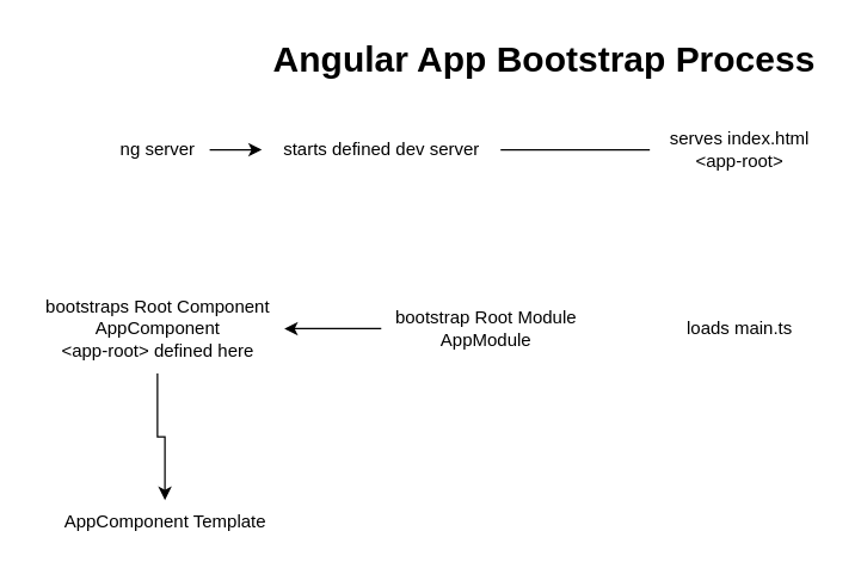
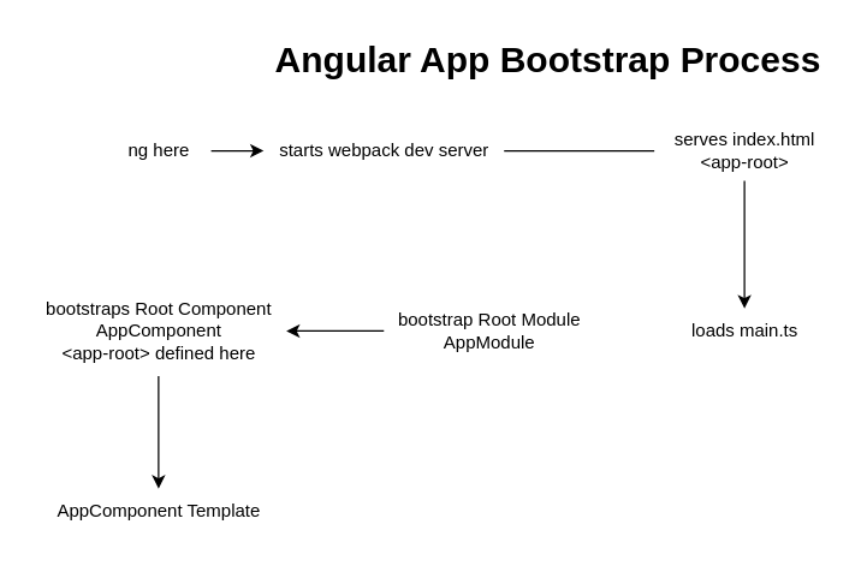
  <mxCell id="0" />
  <mxCell id="1" parent="0" />
  <mxCell id="2" value="" style="edgeStyle=orthogonalEdgeStyle;rounded=0;orthogonalLoop=1;jettySize=auto;html=1;" edge="1" parent="1" source="3" target="5"><mxGeometry relative="1" as="geometry" /></mxCell>
- <mxCell id="3" value="ng server" style="text;html=1;align=center;verticalAlign=middle;resizable=0;points=[];autosize=1;strokeColor=none;fillColor=none;" vertex="1" parent="1"><mxGeometry x="70" y="85" width="70" height="30" as="geometry" /></mxCell>
+ <mxCell id="3" value="ng here" style="text;html=1;align=center;verticalAlign=middle;resizable=0;points=[];autosize=1;strokeColor=none;fillColor=none;" vertex="1" parent="1"><mxGeometry x="70" y="85" width="70" height="30" as="geometry" /></mxCell>
  <mxCell id="4" value="" style="edgeStyle=orthogonalEdgeStyle;rounded=0;orthogonalLoop=1;jettySize=auto;html=1;endArrow=none;" edge="1" parent="1" source="5" target="7"><mxGeometry relative="1" as="geometry" /></mxCell>
- <mxCell id="5" value="starts defined dev server" style="text;html=1;align=center;verticalAlign=middle;resizable=0;points=[];autosize=1;strokeColor=none;fillColor=none;" vertex="1" parent="1"><mxGeometry x="175" y="85" width="160" height="30" as="geometry" /></mxCell>
+ <mxCell id="5" value="starts webpack dev server" style="text;html=1;align=center;verticalAlign=middle;resizable=0;points=[];autosize=1;strokeColor=none;fillColor=none;" vertex="1" parent="1"><mxGeometry x="175" y="85" width="160" height="30" as="geometry" /></mxCell>
+ <mxCell id="6" value="" style="edgeStyle=orthogonalEdgeStyle;rounded=0;orthogonalLoop=1;jettySize=auto;html=1;" edge="1" parent="1" source="7" target="8"><mxGeometry relative="1" as="geometry" /></mxCell>
  <mxCell id="7" value="serves index.html&lt;div&gt;&amp;lt;app-root&amp;gt;&lt;/div&gt;" style="text;html=1;align=center;verticalAlign=middle;resizable=0;points=[];autosize=1;strokeColor=none;fillColor=none;" vertex="1" parent="1"><mxGeometry x="435" y="80" width="120" height="40" as="geometry" /></mxCell>
  <mxCell id="8" value="loads main.ts" style="text;html=1;align=center;verticalAlign=middle;resizable=0;points=[];autosize=1;strokeColor=none;fillColor=none;" vertex="1" parent="1"><mxGeometry x="450" y="205" width="90" height="30" as="geometry" /></mxCell>
  <mxCell id="9" value="" style="edgeStyle=orthogonalEdgeStyle;rounded=0;orthogonalLoop=1;jettySize=auto;html=1;" edge="1" parent="1" source="10" target="12"><mxGeometry relative="1" as="geometry" /></mxCell>
  <mxCell id="10" value="bootstrap Root Module&lt;div&gt;AppModule&lt;/div&gt;" style="text;html=1;align=center;verticalAlign=middle;resizable=0;points=[];autosize=1;strokeColor=none;fillColor=none;" vertex="1" parent="1"><mxGeometry x="255" y="200" width="140" height="40" as="geometry" /></mxCell>
  <mxCell id="11" value="" style="edgeStyle=orthogonalEdgeStyle;rounded=0;orthogonalLoop=1;jettySize=auto;html=1;" edge="1" parent="1" source="12" target="13"><mxGeometry relative="1" as="geometry" /></mxCell>
  <mxCell id="12" value="bootstraps Root Component&lt;div&gt;AppComponent&lt;/div&gt;&lt;div&gt;&amp;lt;app-root&amp;gt; defined here&lt;/div&gt;" style="text;html=1;align=center;verticalAlign=middle;resizable=0;points=[];autosize=1;strokeColor=none;fillColor=none;" vertex="1" parent="1"><mxGeometry x="20" y="190" width="170" height="60" as="geometry" /></mxCell>
- <mxCell id="13" value="AppComponent Template" style="text;html=1;align=center;verticalAlign=middle;resizable=0;points=[];autosize=1;strokeColor=none;fillColor=none;" vertex="1" parent="1"><mxGeometry x="30" y="335" width="160" height="30" as="geometry" /></mxCell>
+ <mxCell id="13" value="AppComponent Template" style="text;html=1;align=center;verticalAlign=middle;resizable=0;points=[];autosize=1;strokeColor=none;fillColor=none;" vertex="1" parent="1"><mxGeometry x="25" y="325" width="160" height="30" as="geometry" /></mxCell>
  <mxCell id="14" value="Angular App Bootstrap Process" style="text;strokeColor=none;fillColor=none;html=1;fontSize=24;fontStyle=1;verticalAlign=middle;align=center;" vertex="1" parent="1"><mxGeometry x="314" y="20" width="100" height="40" as="geometry" /></mxCell>
